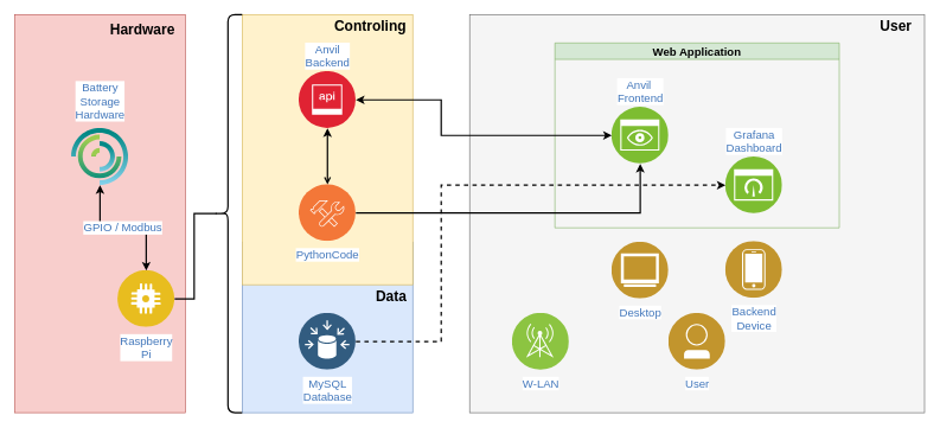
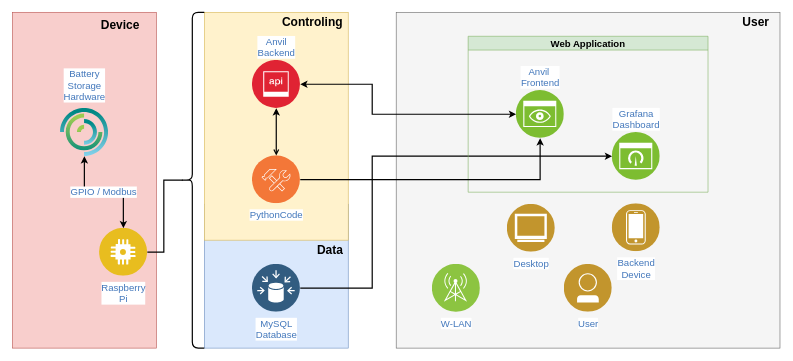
  <mxCell id="0" />
  <mxCell id="1" parent="0" />
  <mxCell id="2" value="" style="rounded=0;whiteSpace=wrap;html=1;fillColor=#f5f5f5;strokeColor=#666666;fontColor=#333333;" parent="1" vertex="1"><mxGeometry x="660" y="20" width="640" height="560" as="geometry" /></mxCell>
  <mxCell id="3" value="" style="rounded=0;whiteSpace=wrap;html=1;fillColor=#dae8fc;strokeColor=#6c8ebf;" parent="1" vertex="1"><mxGeometry x="340" y="340" width="240" height="240" as="geometry" /></mxCell>
  <mxCell id="4" value="" style="rounded=0;whiteSpace=wrap;html=1;fillColor=#fff2cc;strokeColor=#d6b656;" parent="1" vertex="1"><mxGeometry x="340" y="20" width="240" height="380" as="geometry" /></mxCell>
  <mxCell id="5" value="" style="rounded=0;whiteSpace=wrap;html=1;rotation=0;fillColor=#f8cecc;strokeColor=#b85450;" parent="1" vertex="1"><mxGeometry x="20" y="20" width="240" height="560" as="geometry" /></mxCell>
- <mxCell id="6" value="Desktop" style="aspect=fixed;perimeter=ellipsePerimeter;html=1;align=center;shadow=0;dashed=0;fontColor=#4277BB;labelBackgroundColor=#ffffff;fontSize=16;spacingTop=3;image;image=img/lib/ibm/users/browser.svg;" parent="1" vertex="1"><mxGeometry x="860" y="340" width="80" height="80" as="geometry" /></mxCell>
+ <mxCell id="6" value="Desktop" style="aspect=fixed;perimeter=ellipsePerimeter;html=1;align=center;shadow=0;dashed=0;fontColor=#4277BB;labelBackgroundColor=#ffffff;fontSize=16;spacingTop=3;image;image=img/lib/ibm/users/browser.svg;" parent="1" vertex="1"><mxGeometry x="845" y="340" width="80" height="80" as="geometry" /></mxCell>
  <mxCell id="7" value="User" style="aspect=fixed;perimeter=ellipsePerimeter;html=1;align=center;shadow=0;dashed=0;fontColor=#4277BB;labelBackgroundColor=#ffffff;fontSize=16;spacingTop=3;image;image=img/lib/ibm/users/user.svg;" parent="1" vertex="1"><mxGeometry x="940" y="440" width="80" height="80" as="geometry" /></mxCell>
  <mxCell id="8" value="Backend&lt;br&gt;Device" style="aspect=fixed;perimeter=ellipsePerimeter;html=1;align=center;shadow=0;dashed=0;fontColor=#4277BB;labelBackgroundColor=#ffffff;fontSize=16;spacingTop=3;image;image=img/lib/ibm/users/device.svg;" parent="1" vertex="1"><mxGeometry x="1020" y="339" width="80" height="80" as="geometry" /></mxCell>
  <mxCell id="9" value="GPIO / Modbus" style="edgeStyle=orthogonalEdgeStyle;rounded=0;orthogonalLoop=1;jettySize=auto;html=1;exitX=0.5;exitY=0;exitDx=0;exitDy=0;entryX=0.5;entryY=1;entryDx=0;entryDy=0;startArrow=classic;startFill=1;fontColor=#4277BB;fontSize=16;strokeWidth=2;" parent="1" source="28" target="12" edge="1"><mxGeometry relative="1" as="geometry"><mxPoint x="140" y="420" as="sourcePoint" /></mxGeometry></mxCell>
- <mxCell id="10" style="edgeStyle=orthogonalEdgeStyle;rounded=0;orthogonalLoop=1;jettySize=auto;html=1;exitX=1;exitY=0.5;exitDx=0;exitDy=0;entryX=0;entryY=0.5;entryDx=0;entryDy=0;fontSize=16;fontColor=default;startArrow=none;startFill=0;endArrow=classic;endFill=1;strokeWidth=2;dashed=1;" edge="1" parent="1" source="11" target="20"><mxGeometry relative="1" as="geometry"><Array as="points"><mxPoint x="620" y="480" /><mxPoint x="620" y="260" /></Array></mxGeometry></mxCell>
+ <mxCell id="10" style="edgeStyle=orthogonalEdgeStyle;rounded=0;orthogonalLoop=1;jettySize=auto;html=1;exitX=1;exitY=0.5;exitDx=0;exitDy=0;entryX=0;entryY=0.5;entryDx=0;entryDy=0;fontSize=16;fontColor=default;startArrow=none;startFill=0;endArrow=classic;endFill=1;strokeWidth=2;" edge="1" parent="1" source="11" target="20"><mxGeometry relative="1" as="geometry"><Array as="points"><mxPoint x="620" y="480" /><mxPoint x="620" y="260" /></Array></mxGeometry></mxCell>
  <mxCell id="11" value="&lt;font style=&quot;font-size: 16px;&quot;&gt;MySQL&lt;br&gt;Database&lt;/font&gt;" style="aspect=fixed;perimeter=ellipsePerimeter;html=1;align=center;shadow=0;dashed=0;fontColor=#4277BB;labelBackgroundColor=#ffffff;fontSize=12;spacingTop=3;image;image=img/lib/ibm/data/data_sources.svg;verticalAlign=top;" parent="1" vertex="1"><mxGeometry x="420" y="440" width="80" height="80" as="geometry" /></mxCell>
  <mxCell id="12" value="&lt;font style=&quot;font-size: 16px;&quot;&gt;Battery&lt;br&gt;Storage&lt;br&gt;Hardware&lt;br&gt;&lt;/font&gt;" style="aspect=fixed;perimeter=ellipsePerimeter;html=1;align=center;shadow=0;dashed=0;fontColor=#4277BB;labelBackgroundColor=none;fontSize=12;spacingTop=3;image;image=img/lib/ibm/vpc/PowerInstance.svg;labelPosition=center;verticalLabelPosition=top;verticalAlign=middle;" parent="1" vertex="1"><mxGeometry x="100" y="180" width="80" height="80" as="geometry" /></mxCell>
  <mxCell id="13" value="W-LAN" style="aspect=fixed;perimeter=ellipsePerimeter;html=1;align=center;shadow=0;dashed=0;fontColor=#4277BB;labelBackgroundColor=#ffffff;fontSize=16;spacingTop=3;image;image=img/lib/ibm/infrastructure/mobile_provider_network.svg;labelPosition=center;verticalLabelPosition=bottom;verticalAlign=top;" parent="1" vertex="1"><mxGeometry x="720" y="440" width="80" height="80" as="geometry" /></mxCell>
  <mxCell id="14" value="&lt;b&gt;&lt;font style=&quot;font-size: 20px;&quot;&gt;Controling&lt;/font&gt;&lt;/b&gt;" style="text;html=1;strokeColor=none;fillColor=none;align=center;verticalAlign=middle;whiteSpace=wrap;rounded=0;" parent="1" vertex="1"><mxGeometry x="461" y="20" width="119" height="30" as="geometry" /></mxCell>
  <mxCell id="15" value="&lt;b&gt;&lt;font style=&quot;font-size: 20px;&quot;&gt;Data&lt;/font&gt;&lt;br&gt;&lt;/b&gt;" style="text;html=1;strokeColor=none;fillColor=none;align=center;verticalAlign=middle;whiteSpace=wrap;rounded=0;" parent="1" vertex="1"><mxGeometry x="520" y="400" width="60" height="30" as="geometry" /></mxCell>
  <mxCell id="16" value="&lt;b&gt;&lt;font style=&quot;font-size: 20px;&quot;&gt;User&lt;/font&gt;&lt;/b&gt;" style="text;html=1;strokeColor=none;fillColor=none;align=center;verticalAlign=middle;whiteSpace=wrap;rounded=0;" parent="1" vertex="1"><mxGeometry x="1220" y="20" width="80" height="30" as="geometry" /></mxCell>
- <mxCell id="17" value="&lt;b&gt;&lt;font style=&quot;font-size: 20px;&quot;&gt;Hardware&lt;/font&gt;&lt;/b&gt;" style="text;html=1;strokeColor=none;fillColor=none;align=center;verticalAlign=middle;whiteSpace=wrap;rounded=0;" parent="1" vertex="1"><mxGeometry x="140" y="20" width="120" height="40" as="geometry" /></mxCell>
+ <mxCell id="17" value="&lt;b&gt;&lt;font style=&quot;font-size: 20px;&quot;&gt;Device&lt;/font&gt;&lt;/b&gt;" style="text;html=1;strokeColor=none;fillColor=none;align=center;verticalAlign=middle;whiteSpace=wrap;rounded=0;" parent="1" vertex="1"><mxGeometry x="140" y="20" width="120" height="40" as="geometry" /></mxCell>
  <mxCell id="18" value="Web Application" style="swimlane;labelBackgroundColor=none;labelBorderColor=none;fillColor=#d5e8d4;strokeColor=#82b366;fontSize=16;" vertex="1" parent="1"><mxGeometry x="780" y="60" width="400" height="260" as="geometry" /></mxCell>
  <mxCell id="19" value="&lt;font style=&quot;font-size: 16px;&quot;&gt;Anvil&amp;nbsp;&lt;br&gt;Frontend&lt;/font&gt;" style="aspect=fixed;perimeter=ellipsePerimeter;html=1;align=center;shadow=0;dashed=0;fontColor=#4277BB;labelBackgroundColor=#ffffff;fontSize=12;spacingTop=3;image;image=img/lib/ibm/infrastructure/monitoring.svg;labelPosition=center;verticalLabelPosition=top;verticalAlign=bottom;" parent="18" vertex="1"><mxGeometry x="80" y="90" width="80" height="80" as="geometry" /></mxCell>
  <mxCell id="20" value="Grafana&lt;br style=&quot;font-size: 16px;&quot;&gt;Dashboard" style="aspect=fixed;perimeter=ellipsePerimeter;html=1;align=center;shadow=0;dashed=0;fontColor=#4277BB;labelBackgroundColor=#ffffff;fontSize=16;spacingTop=3;image;image=img/lib/ibm/infrastructure/dashboard.svg;labelPosition=center;verticalLabelPosition=top;verticalAlign=bottom;" parent="18" vertex="1"><mxGeometry x="240" y="160" width="80" height="80" as="geometry" /></mxCell>
  <mxCell id="21" value="" style="edgeStyle=orthogonalEdgeStyle;rounded=0;orthogonalLoop=1;jettySize=auto;html=1;fontSize=16;fontColor=default;startArrow=none;startFill=0;endArrow=classic;endFill=1;strokeWidth=2;" edge="1" parent="1" source="22" target="19"><mxGeometry relative="1" as="geometry" /></mxCell>
  <mxCell id="22" value="PythonCode" style="aspect=fixed;perimeter=ellipsePerimeter;html=1;align=center;shadow=0;dashed=0;fontColor=#4277BB;labelBackgroundColor=#ffffff;fontSize=16;spacingTop=3;image;image=img/lib/ibm/devops/configuration_management.svg;labelPosition=center;verticalLabelPosition=bottom;verticalAlign=top;" parent="1" vertex="1"><mxGeometry x="420" y="259" width="80" height="80" as="geometry" /></mxCell>
  <mxCell id="23" style="edgeStyle=orthogonalEdgeStyle;rounded=0;orthogonalLoop=1;jettySize=auto;html=1;exitX=1;exitY=0.5;exitDx=0;exitDy=0;entryX=0;entryY=0.5;entryDx=0;entryDy=0;fontSize=16;fontColor=default;startArrow=classic;startFill=1;endArrow=classic;endFill=1;strokeWidth=2;" edge="1" parent="1" source="25" target="19"><mxGeometry relative="1" as="geometry"><Array as="points"><mxPoint x="620" y="140" /><mxPoint x="620" y="190" /></Array></mxGeometry></mxCell>
  <mxCell id="24" style="edgeStyle=orthogonalEdgeStyle;rounded=0;orthogonalLoop=1;jettySize=auto;html=1;exitX=0.5;exitY=1;exitDx=0;exitDy=0;entryX=0.5;entryY=0;entryDx=0;entryDy=0;fontSize=16;fontColor=default;startArrow=classic;startFill=1;endArrow=open;endFill=1;strokeWidth=2;" edge="1" parent="1" source="25" target="22"><mxGeometry relative="1" as="geometry" /></mxCell>
  <mxCell id="25" value="Anvil&lt;br&gt;Backend" style="aspect=fixed;perimeter=ellipsePerimeter;html=1;align=center;shadow=0;dashed=0;fontColor=#4277BB;labelBackgroundColor=#ffffff;fontSize=16;spacingTop=3;image;image=img/lib/ibm/security/api_security.svg;labelPosition=center;verticalLabelPosition=top;verticalAlign=bottom;" parent="1" vertex="1"><mxGeometry x="420" y="100" width="80" height="80" as="geometry" /></mxCell>
  <mxCell id="26" style="edgeStyle=orthogonalEdgeStyle;rounded=0;orthogonalLoop=1;jettySize=auto;html=1;exitX=0.1;exitY=0.5;exitDx=0;exitDy=0;exitPerimeter=0;entryX=1;entryY=0.5;entryDx=0;entryDy=0;fontSize=16;fontColor=default;startArrow=none;startFill=0;strokeWidth=2;endArrow=none;endFill=0;" edge="1" parent="1" source="27" target="28"><mxGeometry relative="1" as="geometry"><mxPoint x="180" y="460" as="targetPoint" /></mxGeometry></mxCell>
  <mxCell id="27" value="" style="shape=curlyBracket;whiteSpace=wrap;html=1;rounded=1;labelBackgroundColor=none;labelBorderColor=none;fontSize=16;fontColor=default;strokeWidth=2;" vertex="1" parent="1"><mxGeometry x="300" y="20" width="40" height="560" as="geometry" /></mxCell>
  <mxCell id="28" value="&lt;font style=&quot;font-size: 16px;&quot;&gt;Raspberry&lt;br&gt;Pi&lt;/font&gt;" style="aspect=fixed;perimeter=ellipsePerimeter;html=1;align=center;shadow=0;dashed=0;fontColor=#4277BB;labelBackgroundColor=#ffffff;fontSize=12;spacingTop=3;image;image=img/lib/ibm/applications/iot_application.svg;labelBorderColor=none;strokeWidth=2;" vertex="1" parent="1"><mxGeometry x="165" y="380" width="80" height="80" as="geometry" /></mxCell>
